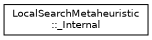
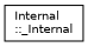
  digraph {
    rankdir=LR
-   n1 [color=black fillcolor=white fontname=Helvetica fontsize=10 height=0.2 label="LocalSearchMetaheuristic\l::_Internal" shape=record style=filled width=0.4]
+   n1 [color=black fillcolor=white fontname=Helvetica fontsize=10 height=0.2 label="Internal\l::_Internal" shape=record style=filled width=0.4]
  }
